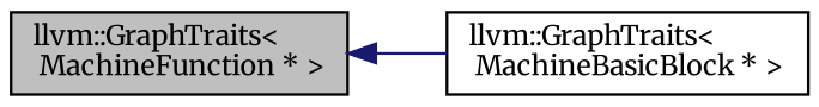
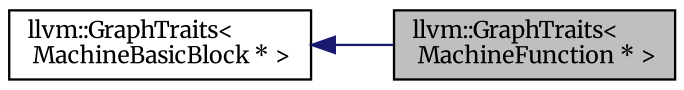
  digraph {
    rankdir=LR
    fontname=Merriweather
    node [color=black fontname=Merriweather fontsize=10 shape=record]
    n1 [fillcolor=grey75 fontcolor=black height=0.2 label="llvm::GraphTraits\<\l MachineFunction * \>" style=filled width=0.4]
    n2 [height=0.2 label="llvm::GraphTraits\<\l MachineBasicBlock * \>" width=0.4]
-   n1 -> n2 [color=midnightblue dir=back fontname=Merriweather fontsize=10 labelfontname=Helvetica labelfontsize=10 style=solid]
+   n2 -> n1 [color=midnightblue dir=back fontname=Merriweather fontsize=10 labelfontname=Helvetica labelfontsize=10 style=solid]
  }
